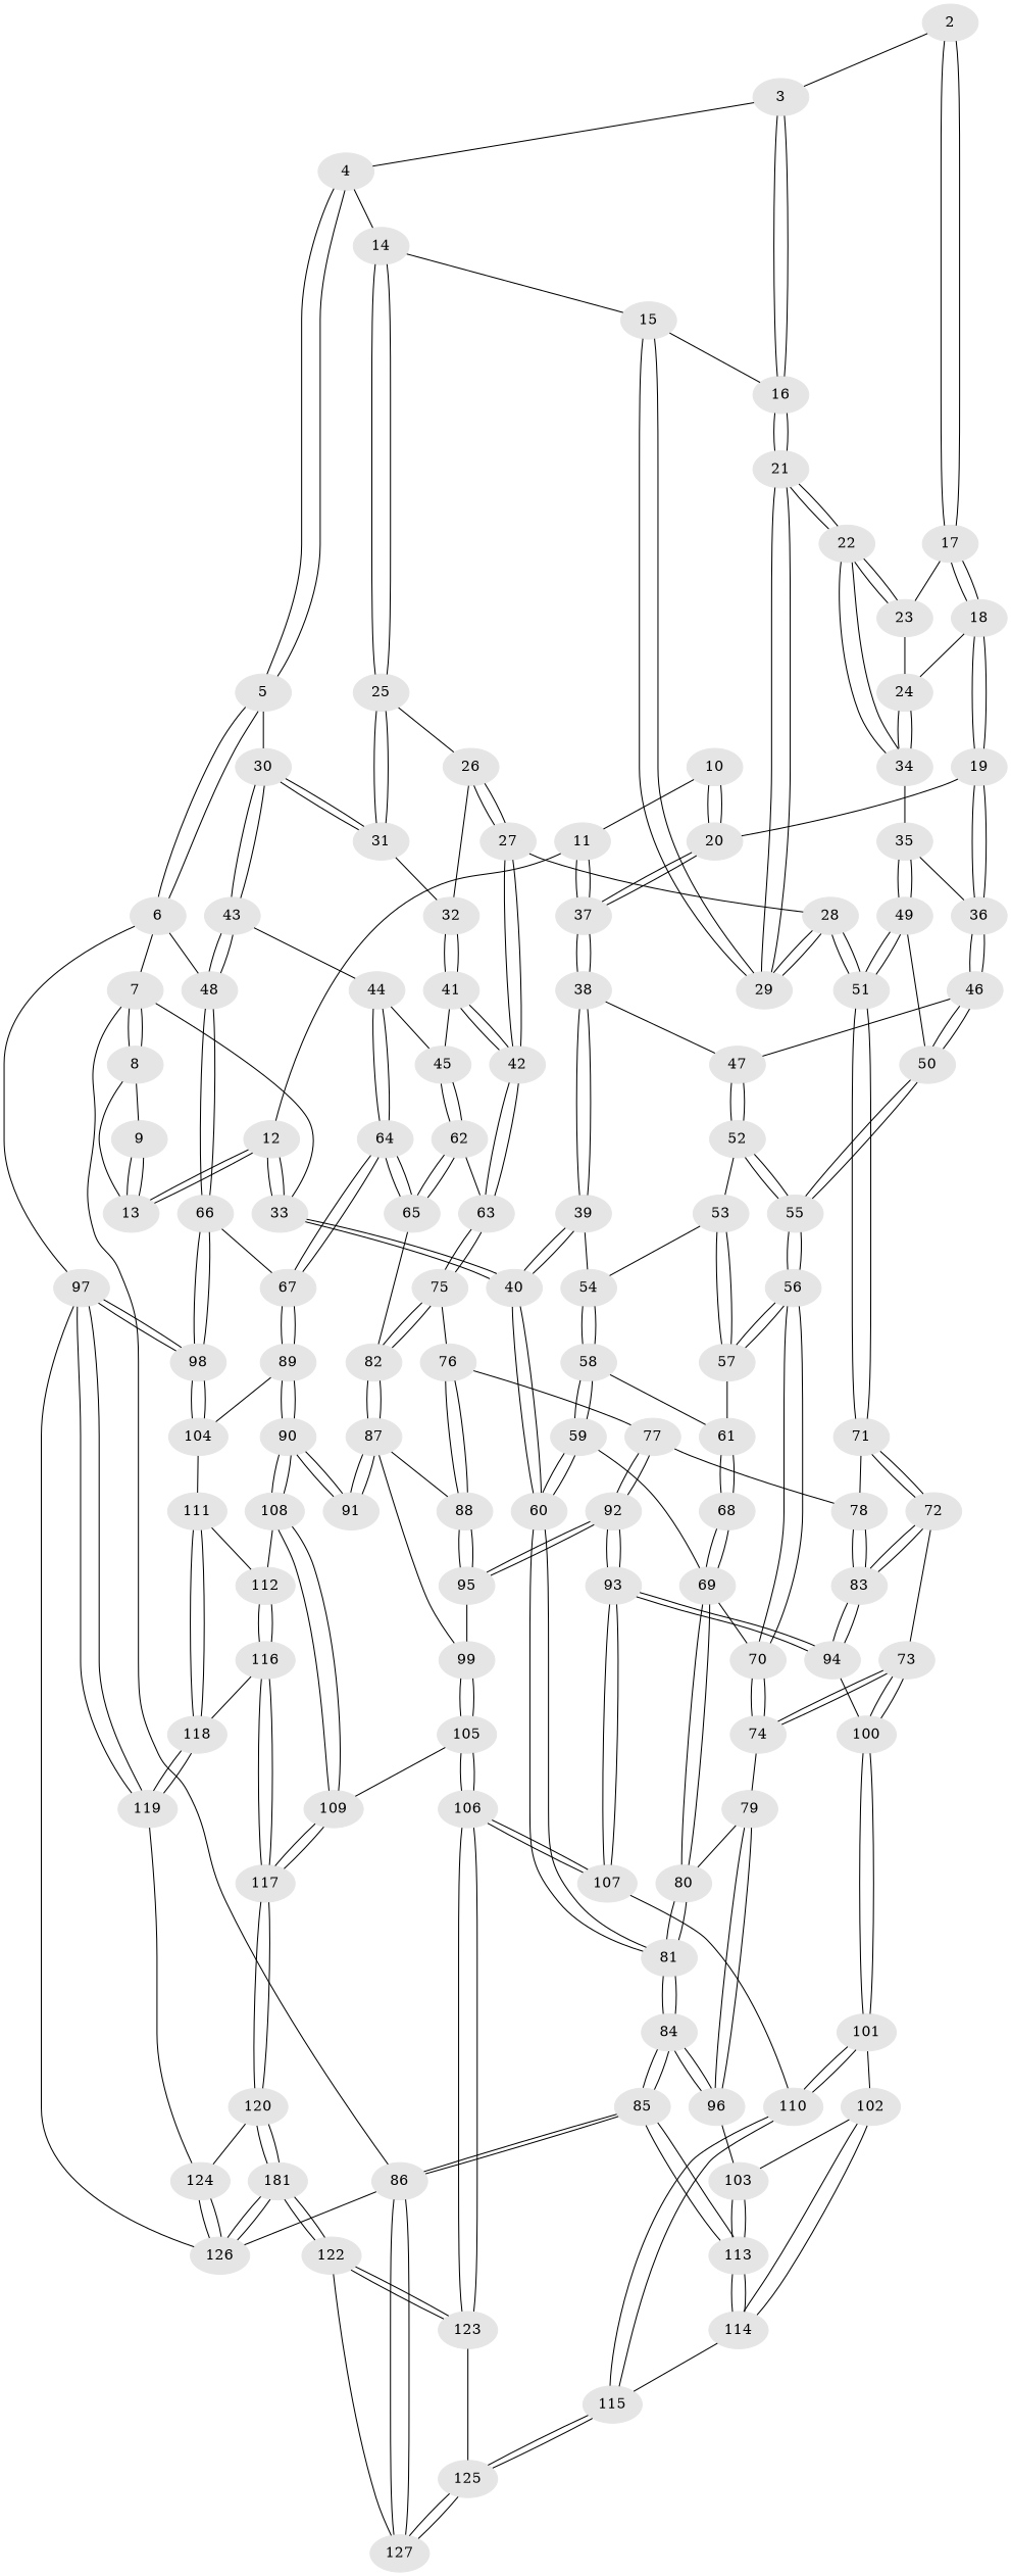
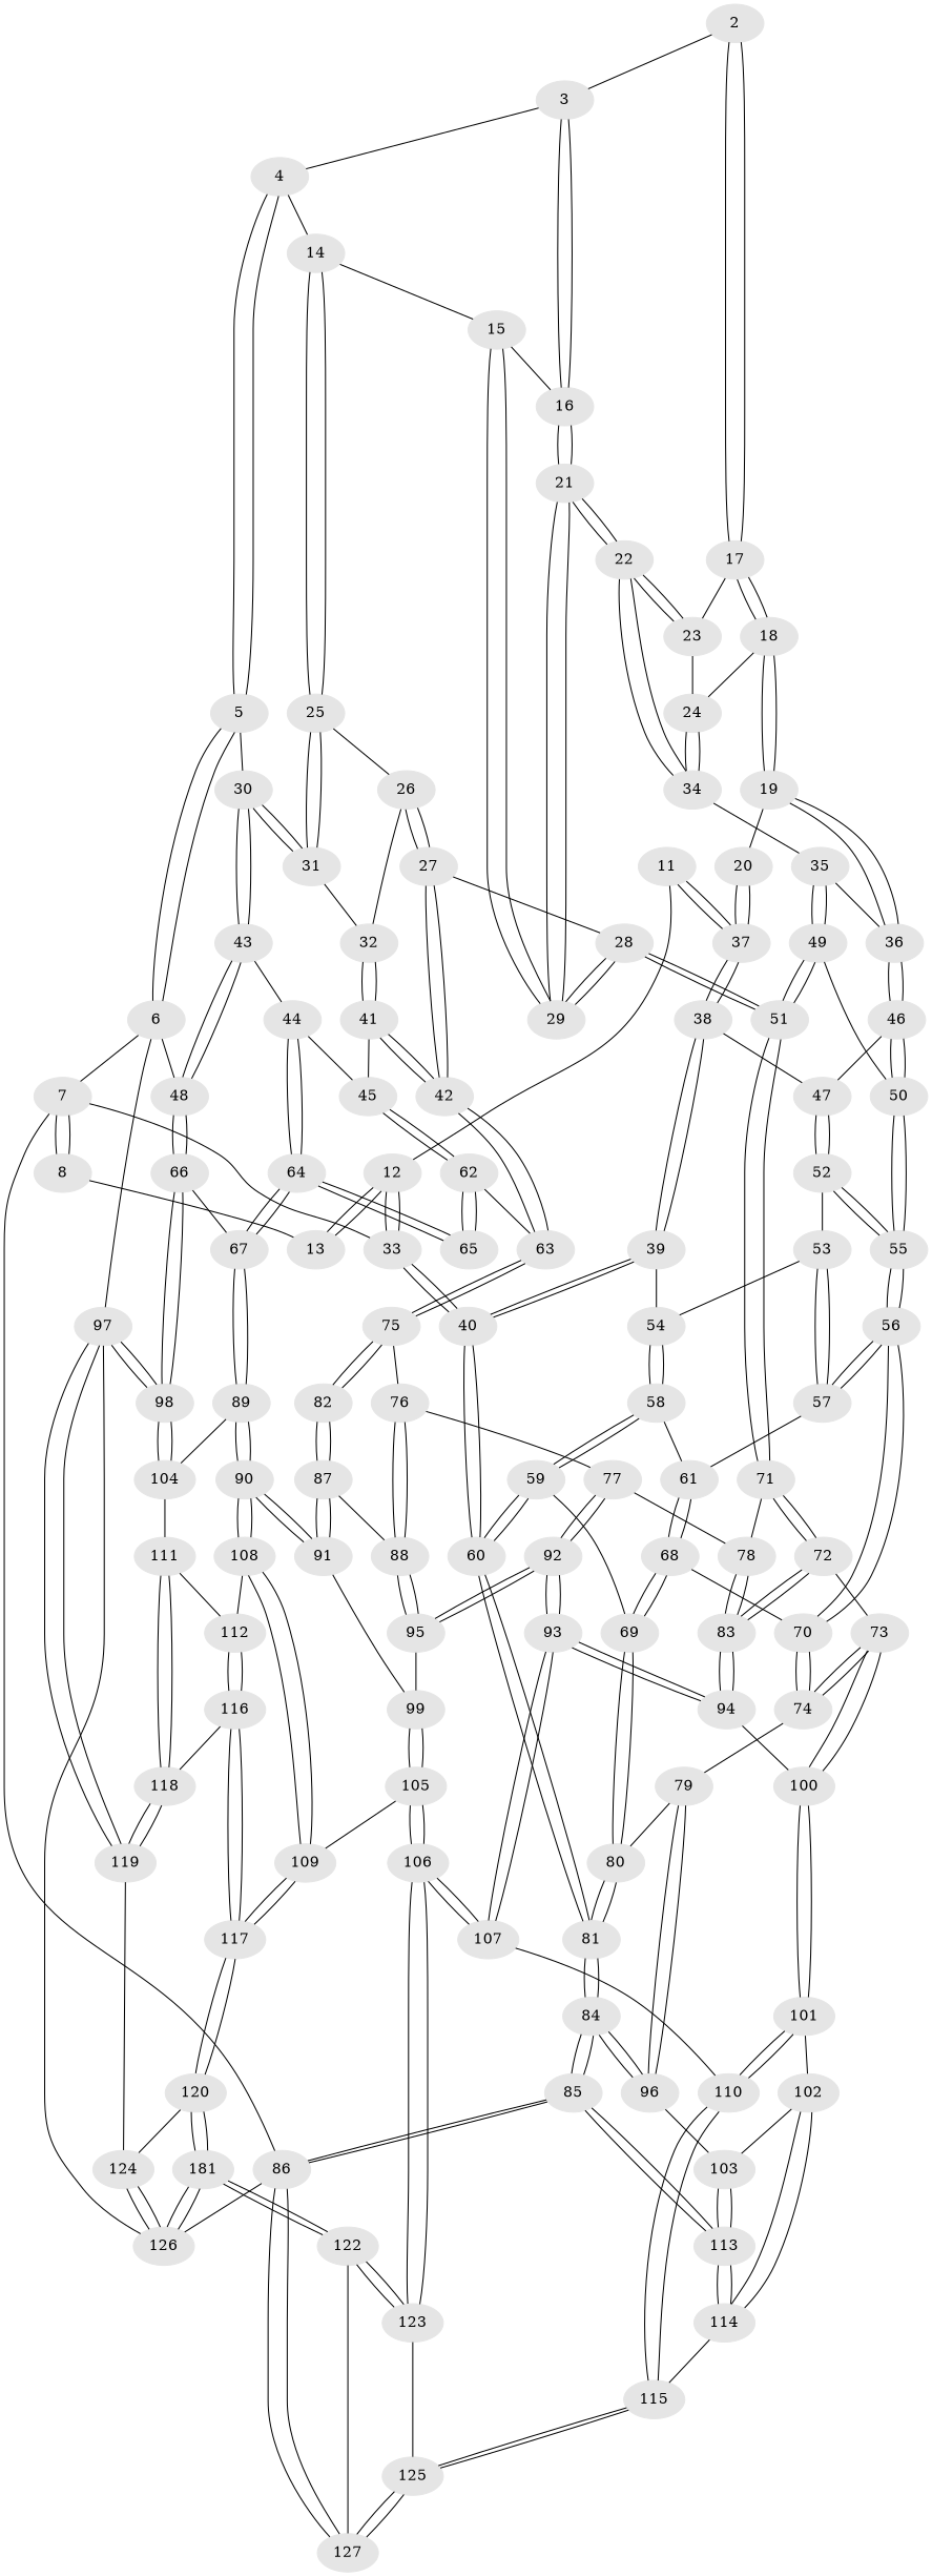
  graph {
    node [color=gray90 style=filled]
    2
    3
    17
-   10
    11
    20
    4
    16
    18
    23
    5
    14
    21
    6
    30
    15
    25
    7
    48
    97
    31
    43
    8
    33
    86
    66
    98
    126
    119
-   9
    13
    40
    127
    12
    37
    38
    29
    26
    22
    19
    24
    36
    34
    46
    35
    27
    32
    28
    42
    41
    51
    63
    71
    44
    45
    60
    49
    50
    47
    39
    54
    52
    58
    81
    62
    75
    64
    65
    67
    55
    53
    56
    72
    78
    57
    61
    59
    70
    74
    68
    69
    80
    84
    82
    76
    89
    87
    104
    90
    79
    73
    83
    100
    94
    101
    96
    77
    88
    92
    95
    93
    103
    85
    91
    113
    114
    99
    108
    111
    109
    112
    105
    107
    110
    124
    106
    102
    115
    118
    123
    117
    125
    116
    120
    n125 [label=181]
    122
    2 -- 3
    2 -- 17
    2 -- 17
    3 -- 4
    3 -- 16
    3 -- 16
    17 -- 18
    17 -- 18
    17 -- 23
-   10 -- 11
-   10 -- 20
-   10 -- 20
    11 -- 12
    11 -- 37
    11 -- 37
    20 -- 37
    20 -- 37
    4 -- 5
    4 -- 5
    4 -- 14
    16 -- 21
    16 -- 21
    18 -- 19
    18 -- 19
    18 -- 24
    23 -- 24
    5 -- 6
    5 -- 6
    5 -- 30
    14 -- 15
    14 -- 25
    14 -- 25
    21 -- 29
    21 -- 29
    21 -- 22
    21 -- 22
    6 -- 7
    6 -- 48
    6 -- 97
    30 -- 31
    30 -- 31
    30 -- 43
    30 -- 43
    15 -- 16
    15 -- 29
    15 -- 29
    25 -- 31
    25 -- 31
    25 -- 26
    7 -- 8
    7 -- 8
    7 -- 33
    7 -- 86
    48 -- 66
    48 -- 66
    97 -- 98
    97 -- 98
    97 -- 126
    97 -- 119
    97 -- 119
    31 -- 32
    43 -- 48
    43 -- 48
    43 -- 44
-   8 -- 9
    8 -- 13
    33 -- 40
    33 -- 40
    86 -- 126
    86 -- 127
    86 -- 127
    66 -- 98
    66 -- 98
    66 -- 67
    98 -- 104
    98 -- 104
    119 -- 124
-   9 -- 13
-   9 -- 13
    40 -- 60
    40 -- 60
    12 -- 33
    12 -- 33
    12 -- 13
    12 -- 13
    37 -- 38
    37 -- 38
    38 -- 47
    38 -- 39
    38 -- 39
    26 -- 27
    26 -- 27
    26 -- 32
    22 -- 23
    22 -- 23
    22 -- 34
    22 -- 34
    19 -- 20
    19 -- 36
    19 -- 36
    24 -- 34
    24 -- 34
    36 -- 46
    36 -- 46
    34 -- 35
    46 -- 50
    46 -- 50
    46 -- 47
    35 -- 36
    35 -- 49
    35 -- 49
    27 -- 28
    27 -- 42
    27 -- 42
    32 -- 41
    32 -- 41
    28 -- 29
    28 -- 29
    28 -- 51
    28 -- 51
    42 -- 63
    42 -- 63
    41 -- 42
    41 -- 42
    41 -- 45
    51 -- 71
    51 -- 71
    63 -- 75
    63 -- 75
    71 -- 72
    71 -- 72
    71 -- 78
    44 -- 45
    44 -- 64
    44 -- 64
    45 -- 62
    45 -- 62
    60 -- 81
    60 -- 81
    49 -- 51
    49 -- 51
    49 -- 50
    50 -- 55
    50 -- 55
    47 -- 52
    47 -- 52
    39 -- 40
    39 -- 40
    39 -- 54
    54 -- 58
    54 -- 58
    52 -- 55
    52 -- 55
    52 -- 53
    58 -- 61
    58 -- 59
    58 -- 59
    81 -- 84
    81 -- 84
    62 -- 63
    62 -- 65
    62 -- 65
    75 -- 82
    75 -- 82
    75 -- 76
    64 -- 65
    64 -- 65
    64 -- 67
    64 -- 67
-   65 -- 82
    67 -- 89
    67 -- 89
    55 -- 56
    55 -- 56
    53 -- 54
    53 -- 57
    53 -- 57
    56 -- 57
    56 -- 57
    56 -- 70
    56 -- 70
    72 -- 73
    72 -- 83
    72 -- 83
    78 -- 83
    78 -- 83
    57 -- 61
    61 -- 68
    61 -- 68
    59 -- 60
    59 -- 60
    59 -- 69
    70 -- 74
    70 -- 74
    74 -- 79
-   69 -- 70
+   68 -- 70
    68 -- 69
    68 -- 69
    69 -- 80
    69 -- 80
    80 -- 81
    80 -- 81
    84 -- 96
    84 -- 96
    84 -- 85
    84 -- 85
    82 -- 87
    82 -- 87
    76 -- 77
    76 -- 88
    76 -- 88
    89 -- 104
    89 -- 90
    89 -- 90
    87 -- 88
    87 -- 91
    87 -- 91
    104 -- 111
    90 -- 91
    90 -- 91
    90 -- 108
    90 -- 108
    79 -- 80
    79 -- 96
    79 -- 96
    73 -- 74
    73 -- 74
    73 -- 100
    73 -- 100
    83 -- 94
    83 -- 94
    100 -- 101
    100 -- 101
    94 -- 100
    101 -- 110
    101 -- 110
    101 -- 102
    96 -- 103
    77 -- 78
    77 -- 92
    77 -- 92
    88 -- 95
    88 -- 95
    92 -- 95
    92 -- 95
    92 -- 93
    92 -- 93
    95 -- 99
    93 -- 94
    93 -- 94
    93 -- 107
    93 -- 107
    103 -- 113
    103 -- 113
    85 -- 86
    85 -- 86
    85 -- 113
    85 -- 113
-   87 -- 99
+   91 -- 99
    113 -- 114
    113 -- 114
    114 -- 115
    99 -- 105
    99 -- 105
    108 -- 109
    108 -- 109
    108 -- 112
    111 -- 112
    111 -- 118
    111 -- 118
    109 -- 117
    109 -- 117
    112 -- 116
    112 -- 116
    105 -- 109
    105 -- 106
    105 -- 106
    107 -- 110
    110 -- 115
    110 -- 115
    124 -- 126
    124 -- 126
    106 -- 107
    106 -- 107
    106 -- 123
    106 -- 123
    102 -- 103
    102 -- 114
    102 -- 114
    115 -- 125
    115 -- 125
    118 -- 119
    118 -- 119
    123 -- 125
    117 -- 120
    117 -- 120
    125 -- 127
    125 -- 127
    116 -- 118
    116 -- 117
    116 -- 117
    120 -- 124
    120 -- n125
    120 -- n125
    n125 -- 126
    n125 -- 126
    n125 -- 122
    n125 -- 122
    122 -- 127
    122 -- 123
    122 -- 123
  }
